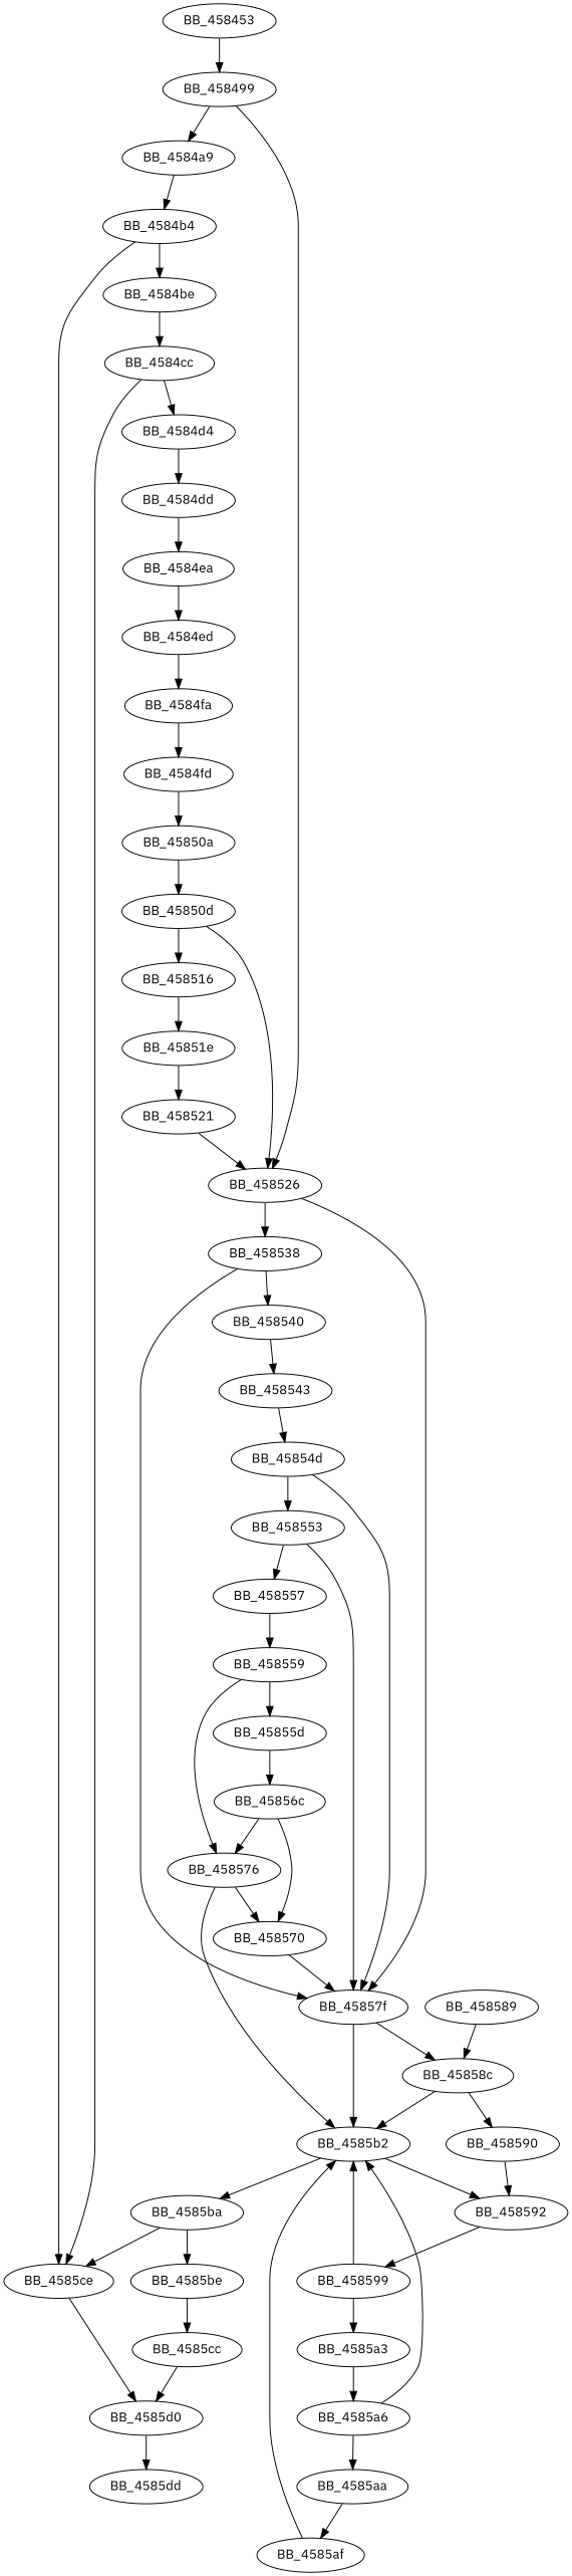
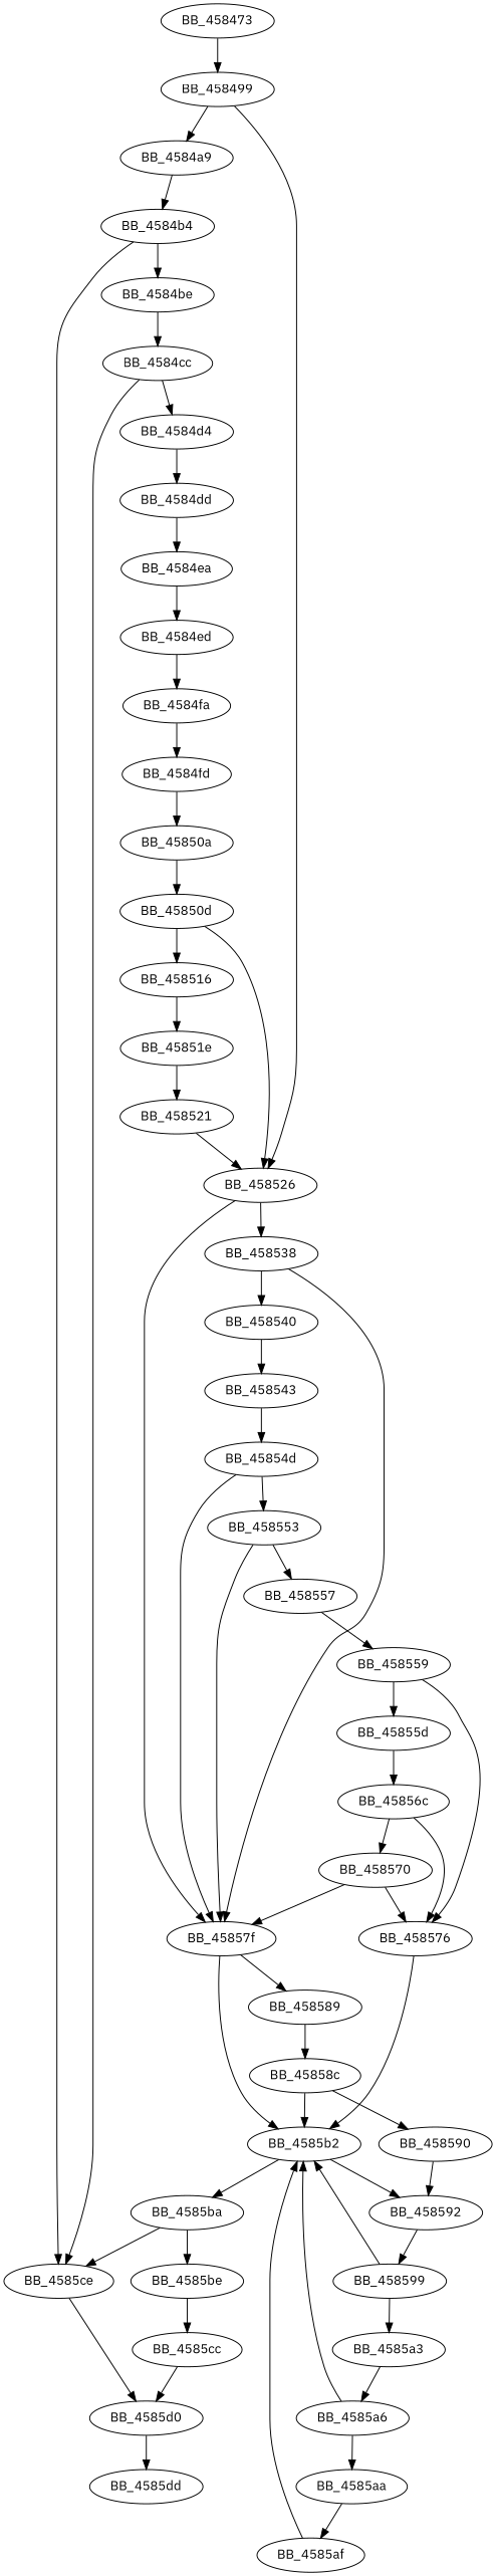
  digraph {
    fontname="IBM Plex Sans"
    node [fontname="IBM Plex Sans"]
    edge [fontname="IBM Plex Sans"]
-   BB_458473 [label=BB_458453]
+   BB_458473
    BB_458499
    BB_4584a9
    BB_458526
    BB_4584b4
    BB_458538
    BB_45857f
    BB_4584be
    BB_4585ce
    BB_458540
    BB_4585b2
    BB_458589
    BB_4584cc
    BB_4585d0
    BB_4584d4
    BB_4585dd
    BB_4584dd
    BB_4584ea
    BB_4584ed
    BB_4584fa
    BB_4584fd
    BB_45850a
    BB_45850d
    BB_458516
    BB_45851e
    BB_458521
    BB_458543
    BB_4585ba
    BB_458592
    BB_45858c
    BB_45854d
    BB_458553
    BB_458557
    BB_458559
    BB_45855d
    BB_458576
    BB_45856c
    BB_458570
    BB_4585be
    BB_458590
    BB_458599
    BB_4585a3
    BB_4585a6
    BB_4585aa
    BB_4585af
    BB_4585cc
    BB_458473 -> BB_458499
    BB_458499 -> BB_4584a9
    BB_458499 -> BB_458526
    BB_4584a9 -> BB_4584b4
    BB_458526 -> BB_458538
    BB_458526 -> BB_45857f
    BB_4584b4 -> BB_4584be
    BB_4584b4 -> BB_4585ce
    BB_458538 -> BB_45857f
    BB_458538 -> BB_458540
    BB_45857f -> BB_4585b2
-   BB_45857f -> BB_45858c
+   BB_45857f -> BB_458589
    BB_4584be -> BB_4584cc
    BB_4585ce -> BB_4585d0
    BB_458540 -> BB_458543
    BB_4585b2 -> BB_4585ba
    BB_4585b2 -> BB_458592
    BB_458589 -> BB_45858c
    BB_4584cc -> BB_4585ce
    BB_4584cc -> BB_4584d4
    BB_4585d0 -> BB_4585dd
    BB_4584d4 -> BB_4584dd
    BB_4584dd -> BB_4584ea
    BB_4584ea -> BB_4584ed
    BB_4584ed -> BB_4584fa
    BB_4584fa -> BB_4584fd
    BB_4584fd -> BB_45850a
    BB_45850a -> BB_45850d
    BB_45850d -> BB_458526
    BB_45850d -> BB_458516
    BB_458516 -> BB_45851e
    BB_45851e -> BB_458521
    BB_458521 -> BB_458526
    BB_458543 -> BB_45854d
    BB_4585ba -> BB_4585ce
    BB_4585ba -> BB_4585be
    BB_458592 -> BB_458599
    BB_45858c -> BB_4585b2
    BB_45858c -> BB_458590
    BB_45854d -> BB_45857f
    BB_45854d -> BB_458553
    BB_458553 -> BB_45857f
    BB_458553 -> BB_458557
    BB_458557 -> BB_458559
    BB_458559 -> BB_45855d
    BB_458559 -> BB_458576
    BB_45855d -> BB_45856c
    BB_458576 -> BB_4585b2
    BB_45856c -> BB_458576
    BB_45856c -> BB_458570
    BB_458570 -> BB_45857f
-   BB_458576 -> BB_458570
+   BB_458570 -> BB_458576
    BB_4585be -> BB_4585cc
    BB_458590 -> BB_458592
    BB_458599 -> BB_4585b2
    BB_458599 -> BB_4585a3
    BB_4585a3 -> BB_4585a6
    BB_4585a6 -> BB_4585b2
    BB_4585a6 -> BB_4585aa
    BB_4585aa -> BB_4585af
    BB_4585af -> BB_4585b2
    BB_4585cc -> BB_4585d0
  }
